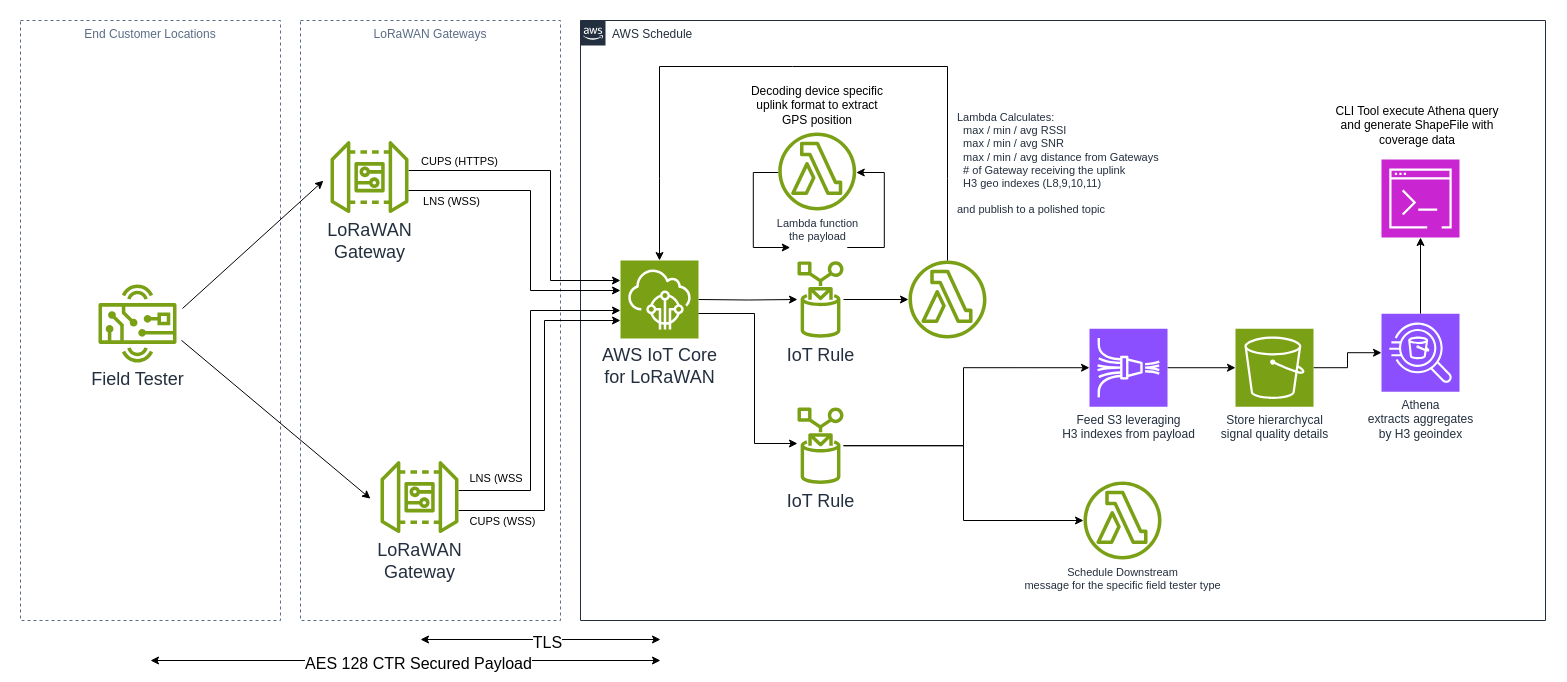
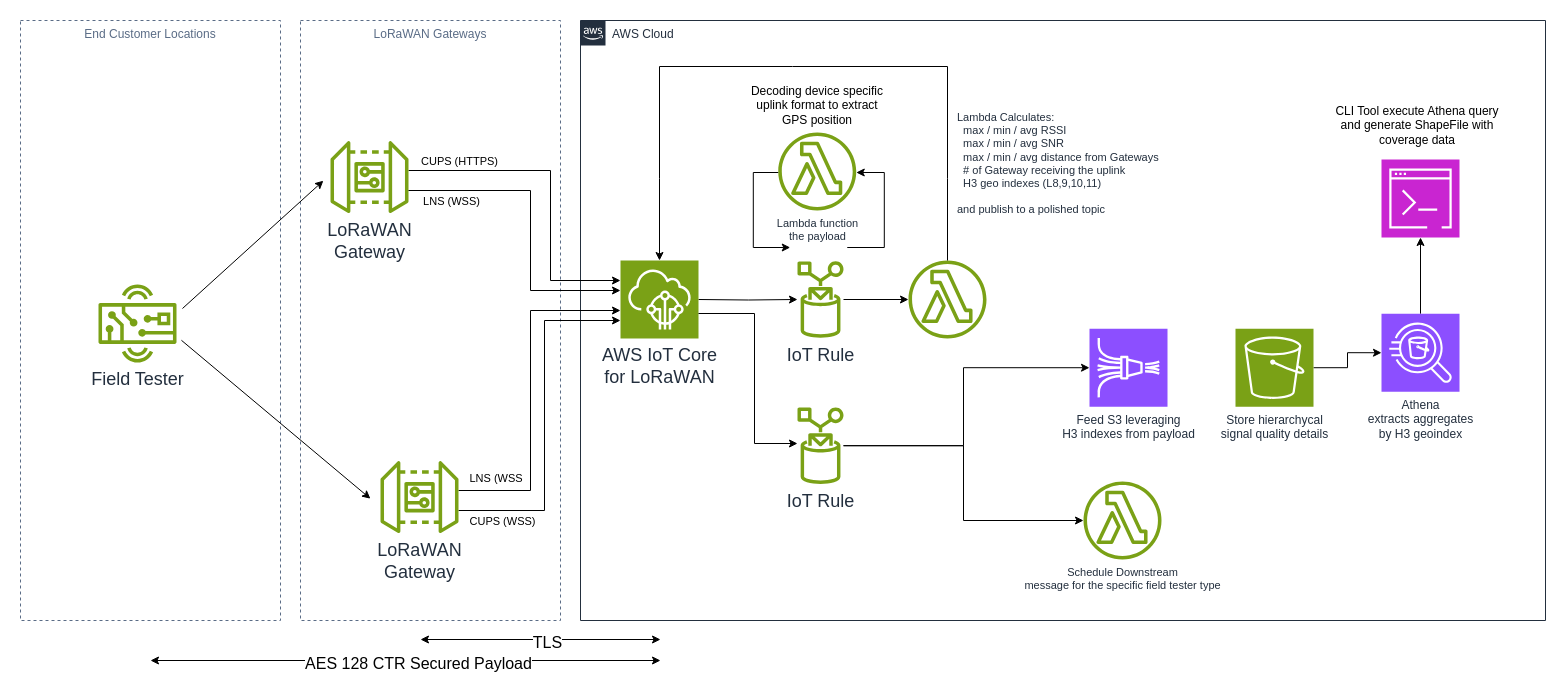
  <mxCell id="0" />
  <mxCell id="1" parent="0" />
- <mxCell id="2" value="AWS Schedule" style="points=[[0,0],[0.25,0],[0.5,0],[0.75,0],[1,0],[1,0.25],[1,0.5],[1,0.75],[1,1],[0.75,1],[0.5,1],[0.25,1],[0,1],[0,0.75],[0,0.5],[0,0.25]];outlineConnect=0;gradientColor=none;html=1;whiteSpace=wrap;fontSize=12;fontStyle=0;container=1;pointerEvents=0;collapsible=0;recursiveResize=0;shape=mxgraph.aws4.group;grIcon=mxgraph.aws4.group_aws_cloud_alt;strokeColor=#232F3E;fillColor=none;verticalAlign=top;align=left;spacingLeft=30;fontColor=#232F3E;dashed=0;" parent="1" vertex="1"><mxGeometry x="580" y="20" width="965" height="600" as="geometry" /></mxCell>
+ <mxCell id="2" value="AWS Cloud" style="points=[[0,0],[0.25,0],[0.5,0],[0.75,0],[1,0],[1,0.25],[1,0.5],[1,0.75],[1,1],[0.75,1],[0.5,1],[0.25,1],[0,1],[0,0.75],[0,0.5],[0,0.25]];outlineConnect=0;gradientColor=none;html=1;whiteSpace=wrap;fontSize=12;fontStyle=0;container=1;pointerEvents=0;collapsible=0;recursiveResize=0;shape=mxgraph.aws4.group;grIcon=mxgraph.aws4.group_aws_cloud_alt;strokeColor=#232F3E;fillColor=none;verticalAlign=top;align=left;spacingLeft=30;fontColor=#232F3E;dashed=0;" parent="1" vertex="1"><mxGeometry x="580" y="20" width="965" height="600" as="geometry" /></mxCell>
  <mxCell id="3" style="edgeStyle=orthogonalEdgeStyle;rounded=0;orthogonalLoop=1;jettySize=auto;html=1;" parent="2" target="5" edge="1"><mxGeometry relative="1" as="geometry"><mxPoint x="118" y="279" as="sourcePoint" /></mxGeometry></mxCell>
  <mxCell id="4" value="&lt;font style=&quot;font-size: 18px;&quot;&gt;AWS IoT Core&lt;br&gt;for LoRaWAN&lt;/font&gt;" style="sketch=0;points=[[0,0,0],[0.25,0,0],[0.5,0,0],[0.75,0,0],[1,0,0],[0,1,0],[0.25,1,0],[0.5,1,0],[0.75,1,0],[1,1,0],[0,0.25,0],[0,0.5,0],[0,0.75,0],[1,0.25,0],[1,0.5,0],[1,0.75,0]];outlineConnect=0;fontColor=#232F3E;fillColor=#7AA116;strokeColor=#ffffff;dashed=0;verticalLabelPosition=bottom;verticalAlign=top;align=center;html=1;fontSize=12;fontStyle=0;aspect=fixed;shape=mxgraph.aws4.resourceIcon;resIcon=mxgraph.aws4.iot_core;" parent="2" vertex="1"><mxGeometry x="40" y="240" width="78" height="78" as="geometry" /></mxCell>
  <mxCell id="5" value="&lt;font style=&quot;font-size: 18px;&quot;&gt;IoT Rule&lt;/font&gt;" style="sketch=0;outlineConnect=0;fontColor=#232F3E;gradientColor=none;fillColor=#7AA116;strokeColor=none;dashed=0;verticalLabelPosition=bottom;verticalAlign=top;align=center;html=1;fontSize=12;fontStyle=0;aspect=fixed;pointerEvents=1;shape=mxgraph.aws4.rule;" parent="2" vertex="1"><mxGeometry x="217" y="240" width="46" height="78" as="geometry" /></mxCell>
  <mxCell id="6" value="&lt;font style=&quot;font-size: 11px;&quot;&gt;Lambda function&lt;br style=&quot;&quot;&gt;the payload&lt;/font&gt;" style="sketch=0;outlineConnect=0;fontColor=#232F3E;gradientColor=none;fillColor=#7AA116;strokeColor=none;dashed=0;verticalLabelPosition=bottom;verticalAlign=top;align=center;html=1;fontSize=10;fontStyle=0;aspect=fixed;pointerEvents=1;shape=mxgraph.aws4.lambda_function;" parent="2" vertex="1"><mxGeometry x="197.75" y="112" width="78" height="78" as="geometry" /></mxCell>
  <mxCell id="7" style="edgeStyle=orthogonalEdgeStyle;rounded=0;orthogonalLoop=1;jettySize=auto;html=1;exitX=1;exitY=0.5;exitDx=0;exitDy=0;" parent="2" target="6" edge="1"><mxGeometry relative="1" as="geometry"><mxPoint x="266.75" y="227" as="sourcePoint" /><Array as="points"><mxPoint x="303.75" y="227" /><mxPoint x="303.75" y="152" /></Array></mxGeometry></mxCell>
  <mxCell id="8" style="edgeStyle=orthogonalEdgeStyle;rounded=0;orthogonalLoop=1;jettySize=auto;html=1;exitX=1;exitY=0.5;exitDx=0;exitDy=0;" parent="2" edge="1"><mxGeometry relative="1" as="geometry"><mxPoint x="197.75" y="152" as="sourcePoint" /><mxPoint x="209.75" y="227" as="targetPoint" /><Array as="points"><mxPoint x="172.75" y="152" /><mxPoint x="172.75" y="227" /></Array></mxGeometry></mxCell>
  <mxCell id="9" value="Decoding device specific uplink format to extract&lt;br&gt;GPS position" style="text;html=1;strokeColor=none;fillColor=none;align=center;verticalAlign=middle;whiteSpace=wrap;rounded=0;" parent="2" vertex="1"><mxGeometry x="153" y="70" width="167.5" height="30" as="geometry" /></mxCell>
  <mxCell id="10" value="&lt;div style=&quot;&quot;&gt;&lt;br&gt;&lt;/div&gt;" style="sketch=0;outlineConnect=0;fontColor=#232F3E;gradientColor=none;fillColor=#7AA116;strokeColor=none;dashed=0;verticalLabelPosition=bottom;verticalAlign=top;align=center;html=1;fontSize=10;fontStyle=0;aspect=fixed;pointerEvents=1;shape=mxgraph.aws4.lambda_function;" parent="2" vertex="1"><mxGeometry x="328" y="240" width="78" height="78" as="geometry" /></mxCell>
  <mxCell id="11" value="" style="endArrow=classic;html=1;rounded=0;" parent="2" source="5" target="10" edge="1"><mxGeometry width="50" height="50" relative="1" as="geometry"><mxPoint x="-122" y="770" as="sourcePoint" /><mxPoint x="266" y="771.033" as="targetPoint" /></mxGeometry></mxCell>
  <mxCell id="12" style="edgeStyle=orthogonalEdgeStyle;rounded=0;orthogonalLoop=1;jettySize=auto;html=1;" parent="2" source="14" target="15" edge="1"><mxGeometry relative="1" as="geometry" /></mxCell>
  <mxCell id="13" style="edgeStyle=orthogonalEdgeStyle;rounded=0;orthogonalLoop=1;jettySize=auto;html=1;entryX=0;entryY=0.5;entryDx=0;entryDy=0;entryPerimeter=0;" parent="2" source="14" target="22" edge="1"><mxGeometry relative="1" as="geometry"><Array as="points"><mxPoint x="383" y="425" /><mxPoint x="383" y="347" /></Array></mxGeometry></mxCell>
  <mxCell id="14" value="&lt;font style=&quot;font-size: 18px;&quot;&gt;IoT Rule&lt;/font&gt;" style="sketch=0;outlineConnect=0;fontColor=#232F3E;gradientColor=none;fillColor=#7AA116;strokeColor=none;dashed=0;verticalLabelPosition=bottom;verticalAlign=top;align=center;html=1;fontSize=12;fontStyle=0;aspect=fixed;pointerEvents=1;shape=mxgraph.aws4.rule;" parent="2" vertex="1"><mxGeometry x="217" y="386.22" width="46" height="78" as="geometry" /></mxCell>
  <mxCell id="15" value="&lt;span style=&quot;font-size: 11px;&quot;&gt;Schedule Downstream&lt;br&gt;message for the specific field tester type&lt;br&gt;&lt;/span&gt;" style="sketch=0;outlineConnect=0;fontColor=#232F3E;gradientColor=none;fillColor=#7AA116;strokeColor=none;dashed=0;verticalLabelPosition=bottom;verticalAlign=top;align=center;html=1;fontSize=10;fontStyle=0;aspect=fixed;pointerEvents=1;shape=mxgraph.aws4.lambda_function;" parent="2" vertex="1"><mxGeometry x="503" y="461" width="78" height="78" as="geometry" /></mxCell>
  <mxCell id="16" value="" style="endArrow=classic;html=1;rounded=0;entryX=0.5;entryY=0;entryDx=0;entryDy=0;entryPerimeter=0;" parent="2" source="10" target="4" edge="1"><mxGeometry width="50" height="50" relative="1" as="geometry"><mxPoint x="367" y="50" as="sourcePoint" /><mxPoint x="79" y="50" as="targetPoint" /><Array as="points"><mxPoint x="367" y="158" /><mxPoint x="367" y="46" /><mxPoint x="212" y="46" /><mxPoint x="79" y="46" /><mxPoint x="79" y="158" /></Array></mxGeometry></mxCell>
  <mxCell id="17" style="edgeStyle=orthogonalEdgeStyle;rounded=0;orthogonalLoop=1;jettySize=auto;html=1;exitX=1;exitY=0.75;exitDx=0;exitDy=0;exitPerimeter=0;" parent="2" target="14" edge="1"><mxGeometry relative="1" as="geometry"><mxPoint x="118" y="293" as="sourcePoint" /><mxPoint x="230" y="478.5" as="targetPoint" /><Array as="points"><mxPoint x="174" y="293" /><mxPoint x="174" y="423" /></Array></mxGeometry></mxCell>
  <mxCell id="18" value="&lt;div style=&quot;border-color: var(--border-color); color: rgb(35, 47, 62); font-family: Helvetica; font-size: 10px; font-style: normal; font-variant-ligatures: normal; font-variant-caps: normal; font-weight: 400; letter-spacing: normal; orphans: 2; text-indent: 0px; text-transform: none; widows: 2; word-spacing: 0px; -webkit-text-stroke-width: 0px; background-color: rgb(255, 255, 255); text-decoration-thickness: initial; text-decoration-style: initial; text-decoration-color: initial;&quot;&gt;&lt;span style=&quot;border-color: var(--border-color); font-size: 11px; background-color: initial;&quot;&gt;Lambda Calculates:&lt;/span&gt;&lt;/div&gt;&lt;div style=&quot;border-color: var(--border-color); color: rgb(35, 47, 62); font-family: Helvetica; font-style: normal; font-variant-ligatures: normal; font-variant-caps: normal; font-weight: 400; letter-spacing: normal; orphans: 2; text-indent: 0px; text-transform: none; widows: 2; word-spacing: 0px; -webkit-text-stroke-width: 0px; background-color: rgb(255, 255, 255); text-decoration-thickness: initial; text-decoration-style: initial; text-decoration-color: initial; font-size: 11px;&quot;&gt;&lt;span style=&quot;border-color: var(--border-color); background-color: initial;&quot;&gt;&amp;nbsp; max / min / avg RSSI&amp;nbsp;&lt;/span&gt;&lt;/div&gt;&lt;div style=&quot;border-color: var(--border-color); color: rgb(35, 47, 62); font-family: Helvetica; font-style: normal; font-variant-ligatures: normal; font-variant-caps: normal; font-weight: 400; letter-spacing: normal; orphans: 2; text-indent: 0px; text-transform: none; widows: 2; word-spacing: 0px; -webkit-text-stroke-width: 0px; background-color: rgb(255, 255, 255); text-decoration-thickness: initial; text-decoration-style: initial; text-decoration-color: initial; font-size: 11px;&quot;&gt;&lt;span style=&quot;border-color: var(--border-color); background-color: initial;&quot;&gt;&amp;nbsp; max / min / avg SNR&lt;/span&gt;&lt;/div&gt;&lt;div style=&quot;border-color: var(--border-color); color: rgb(35, 47, 62); font-family: Helvetica; font-style: normal; font-variant-ligatures: normal; font-variant-caps: normal; font-weight: 400; letter-spacing: normal; orphans: 2; text-indent: 0px; text-transform: none; widows: 2; word-spacing: 0px; -webkit-text-stroke-width: 0px; background-color: rgb(255, 255, 255); text-decoration-thickness: initial; text-decoration-style: initial; text-decoration-color: initial; font-size: 11px;&quot;&gt;&lt;span style=&quot;border-color: var(--border-color); background-color: initial;&quot;&gt;&amp;nbsp; max / min / avg distance from Gateways&lt;br&gt;&lt;/span&gt;&lt;/div&gt;&lt;div style=&quot;border-color: var(--border-color); color: rgb(35, 47, 62); font-family: Helvetica; font-style: normal; font-variant-ligatures: normal; font-variant-caps: normal; font-weight: 400; letter-spacing: normal; orphans: 2; text-indent: 0px; text-transform: none; widows: 2; word-spacing: 0px; -webkit-text-stroke-width: 0px; background-color: rgb(255, 255, 255); text-decoration-thickness: initial; text-decoration-style: initial; text-decoration-color: initial; font-size: 11px;&quot;&gt;&lt;span style=&quot;border-color: var(--border-color); background-color: initial;&quot;&gt;&amp;nbsp; # of Gateway receiving the uplink&lt;/span&gt;&lt;/div&gt;&lt;div style=&quot;border-color: var(--border-color); color: rgb(35, 47, 62); font-family: Helvetica; font-style: normal; font-variant-ligatures: normal; font-variant-caps: normal; font-weight: 400; letter-spacing: normal; orphans: 2; text-indent: 0px; text-transform: none; widows: 2; word-spacing: 0px; -webkit-text-stroke-width: 0px; background-color: rgb(255, 255, 255); text-decoration-thickness: initial; text-decoration-style: initial; text-decoration-color: initial; font-size: 11px;&quot;&gt;&lt;span style=&quot;border-color: var(--border-color); background-color: initial;&quot;&gt;&amp;nbsp; H3 geo indexes (L8,9,10,11)&lt;/span&gt;&lt;/div&gt;&lt;div style=&quot;border-color: var(--border-color); color: rgb(35, 47, 62); font-family: Helvetica; font-size: 10px; font-style: normal; font-variant-ligatures: normal; font-variant-caps: normal; font-weight: 400; letter-spacing: normal; orphans: 2; text-indent: 0px; text-transform: none; widows: 2; word-spacing: 0px; -webkit-text-stroke-width: 0px; background-color: rgb(255, 255, 255); text-decoration-thickness: initial; text-decoration-style: initial; text-decoration-color: initial;&quot;&gt;&lt;span style=&quot;background-color: initial; font-size: 11px;&quot;&gt;&amp;nbsp; &lt;br&gt;and publish to a polished topic&lt;/span&gt;&lt;br&gt;&lt;/div&gt;" style="text;whiteSpace=wrap;html=1;align=left;" parent="2" vertex="1"><mxGeometry x="374.998" y="84.002" width="246" height="114" as="geometry" /></mxCell>
  <mxCell id="19" style="edgeStyle=orthogonalEdgeStyle;rounded=0;orthogonalLoop=1;jettySize=auto;html=1;exitX=1;exitY=0.5;exitDx=0;exitDy=0;exitPerimeter=0;entryX=0;entryY=0.5;entryDx=0;entryDy=0;entryPerimeter=0;" parent="2" source="20" target="25" edge="1"><mxGeometry relative="1" as="geometry" /></mxCell>
  <mxCell id="20" value="Store hierarchycal &lt;br&gt;signal quality details" style="sketch=0;points=[[0,0,0],[0.25,0,0],[0.5,0,0],[0.75,0,0],[1,0,0],[0,1,0],[0.25,1,0],[0.5,1,0],[0.75,1,0],[1,1,0],[0,0.25,0],[0,0.5,0],[0,0.75,0],[1,0.25,0],[1,0.5,0],[1,0.75,0]];outlineConnect=0;fontColor=#232F3E;fillColor=#7AA116;strokeColor=#ffffff;dashed=0;verticalLabelPosition=bottom;verticalAlign=top;align=center;html=1;fontSize=12;fontStyle=0;aspect=fixed;shape=mxgraph.aws4.resourceIcon;resIcon=mxgraph.aws4.s3;" parent="2" vertex="1"><mxGeometry x="655" y="308.22" width="78" height="78" as="geometry" /></mxCell>
- <mxCell id="21" style="edgeStyle=orthogonalEdgeStyle;rounded=0;orthogonalLoop=1;jettySize=auto;html=1;" parent="2" source="22" target="20" edge="1"><mxGeometry relative="1" as="geometry" /></mxCell>
  <mxCell id="22" value="Feed S3 leveraging &lt;br&gt;H3 indexes from payload" style="sketch=0;points=[[0,0,0],[0.25,0,0],[0.5,0,0],[0.75,0,0],[1,0,0],[0,1,0],[0.25,1,0],[0.5,1,0],[0.75,1,0],[1,1,0],[0,0.25,0],[0,0.5,0],[0,0.75,0],[1,0.25,0],[1,0.5,0],[1,0.75,0]];outlineConnect=0;fontColor=#232F3E;fillColor=#8C4FFF;strokeColor=#ffffff;dashed=0;verticalLabelPosition=bottom;verticalAlign=top;align=center;html=1;fontSize=12;fontStyle=0;aspect=fixed;shape=mxgraph.aws4.resourceIcon;resIcon=mxgraph.aws4.kinesis_data_firehose;" parent="2" vertex="1"><mxGeometry x="509" y="308.22" width="78" height="78" as="geometry" /></mxCell>
  <mxCell id="23" value="" style="sketch=0;points=[[0,0,0],[0.25,0,0],[0.5,0,0],[0.75,0,0],[1,0,0],[0,1,0],[0.25,1,0],[0.5,1,0],[0.75,1,0],[1,1,0],[0,0.25,0],[0,0.5,0],[0,0.75,0],[1,0.25,0],[1,0.5,0],[1,0.75,0]];outlineConnect=0;fontColor=#232F3E;fillColor=#C925D1;strokeColor=#ffffff;dashed=0;verticalLabelPosition=bottom;verticalAlign=top;align=center;html=1;fontSize=12;fontStyle=0;aspect=fixed;shape=mxgraph.aws4.resourceIcon;resIcon=mxgraph.aws4.command_line_interface;" parent="2" vertex="1"><mxGeometry x="801" y="139" width="78" height="78" as="geometry" /></mxCell>
  <mxCell id="24" style="edgeStyle=orthogonalEdgeStyle;rounded=0;orthogonalLoop=1;jettySize=auto;html=1;entryX=0.5;entryY=1;entryDx=0;entryDy=0;entryPerimeter=0;" parent="2" source="25" target="23" edge="1"><mxGeometry relative="1" as="geometry" /></mxCell>
  <mxCell id="25" value="Athena&lt;br&gt;extracts aggregates&lt;br&gt;by H3 geoindex" style="sketch=0;points=[[0,0,0],[0.25,0,0],[0.5,0,0],[0.75,0,0],[1,0,0],[0,1,0],[0.25,1,0],[0.5,1,0],[0.75,1,0],[1,1,0],[0,0.25,0],[0,0.5,0],[0,0.75,0],[1,0.25,0],[1,0.5,0],[1,0.75,0]];outlineConnect=0;fontColor=#232F3E;fillColor=#8C4FFF;strokeColor=#ffffff;dashed=0;verticalLabelPosition=bottom;verticalAlign=top;align=center;html=1;fontSize=12;fontStyle=0;aspect=fixed;shape=mxgraph.aws4.resourceIcon;resIcon=mxgraph.aws4.athena;" parent="2" vertex="1"><mxGeometry x="801" y="293.22" width="78" height="78" as="geometry" /></mxCell>
  <mxCell id="26" value="CLI Tool execute Athena query&lt;br&gt;and generate ShapeFile with&lt;br&gt;coverage data" style="text;html=1;strokeColor=none;fillColor=none;align=center;verticalAlign=middle;whiteSpace=wrap;rounded=0;" parent="2" vertex="1"><mxGeometry x="753" y="90" width="167.5" height="30" as="geometry" /></mxCell>
  <mxCell id="27" value="LoRaWAN Gateways" style="fillColor=none;strokeColor=#5A6C86;dashed=1;verticalAlign=top;fontStyle=0;fontColor=#5A6C86;whiteSpace=wrap;html=1;" parent="1" vertex="1"><mxGeometry x="300" y="20" width="260" height="600" as="geometry" /></mxCell>
  <mxCell id="28" value="End Customer Locations" style="fillColor=none;strokeColor=#5A6C86;dashed=1;verticalAlign=top;fontStyle=0;fontColor=#5A6C86;whiteSpace=wrap;html=1;" parent="1" vertex="1"><mxGeometry x="20" y="20" width="260" height="600" as="geometry" /></mxCell>
  <mxCell id="29" style="edgeStyle=orthogonalEdgeStyle;rounded=0;orthogonalLoop=1;jettySize=auto;html=1;" parent="1" source="31" target="4" edge="1"><mxGeometry relative="1" as="geometry"><Array as="points"><mxPoint x="550" y="170" /><mxPoint x="550" y="280" /></Array></mxGeometry></mxCell>
  <mxCell id="30" value="CUPS (HTTPS)" style="edgeLabel;html=1;align=center;verticalAlign=middle;resizable=0;points=[];" parent="29" vertex="1" connectable="0"><mxGeometry x="0.356" relative="1" as="geometry"><mxPoint x="-92" y="-86" as="offset" /></mxGeometry></mxCell>
  <mxCell id="31" value="&lt;font style=&quot;font-size: 18px;&quot;&gt;LoRaWAN&lt;br&gt;Gateway&lt;/font&gt;" style="sketch=0;outlineConnect=0;fontColor=#232F3E;gradientColor=none;fillColor=#7AA116;strokeColor=none;dashed=0;verticalLabelPosition=bottom;verticalAlign=top;align=center;html=1;fontSize=12;fontStyle=0;aspect=fixed;pointerEvents=1;shape=mxgraph.aws4.iot_device_gateway;" parent="1" vertex="1"><mxGeometry x="330" y="140" width="78" height="73" as="geometry" /></mxCell>
  <mxCell id="32" style="edgeStyle=orthogonalEdgeStyle;rounded=0;orthogonalLoop=1;jettySize=auto;html=1;" parent="1" source="36" edge="1"><mxGeometry relative="1" as="geometry"><mxPoint x="620" y="310" as="targetPoint" /><Array as="points"><mxPoint x="530" y="490" /><mxPoint x="530" y="310" /><mxPoint x="620" y="310" /></Array></mxGeometry></mxCell>
  <mxCell id="33" value="&amp;nbsp; &amp;nbsp;LNS (WSS" style="edgeLabel;html=1;align=center;verticalAlign=middle;resizable=0;points=[];" parent="32" vertex="1" connectable="0"><mxGeometry x="-0.515" y="2" relative="1" as="geometry"><mxPoint x="-38" y="-2" as="offset" /></mxGeometry></mxCell>
  <mxCell id="34" style="edgeStyle=orthogonalEdgeStyle;rounded=0;orthogonalLoop=1;jettySize=auto;html=1;" parent="1" source="36" target="4" edge="1"><mxGeometry relative="1" as="geometry"><Array as="points"><mxPoint x="544" y="510" /><mxPoint x="544" y="320" /></Array></mxGeometry></mxCell>
  <mxCell id="35" value="CUPS (WSS)" style="edgeLabel;html=1;align=center;verticalAlign=middle;resizable=0;points=[];" parent="34" vertex="1" connectable="0"><mxGeometry x="-0.715" y="-3" relative="1" as="geometry"><mxPoint x="-7" y="7" as="offset" /></mxGeometry></mxCell>
  <mxCell id="36" value="&lt;font style=&quot;font-size: 18px;&quot;&gt;LoRaWAN&lt;br&gt;Gateway&lt;/font&gt;" style="sketch=0;outlineConnect=0;fontColor=#232F3E;gradientColor=none;fillColor=#7AA116;strokeColor=none;dashed=0;verticalLabelPosition=bottom;verticalAlign=top;align=center;html=1;fontSize=12;fontStyle=0;aspect=fixed;pointerEvents=1;shape=mxgraph.aws4.iot_device_gateway;" parent="1" vertex="1"><mxGeometry x="380" y="460" width="78" height="73" as="geometry" /></mxCell>
  <mxCell id="37" value="" style="endArrow=classic;html=1;rounded=0;entryX=0.088;entryY=0.267;entryDx=0;entryDy=0;entryPerimeter=0;exitX=0.623;exitY=0.48;exitDx=0;exitDy=0;exitPerimeter=0;" parent="1" source="28" target="27" edge="1"><mxGeometry width="50" height="50" relative="1" as="geometry"><mxPoint x="170" y="150" as="sourcePoint" /><mxPoint x="310" y="170" as="targetPoint" /></mxGeometry></mxCell>
  <mxCell id="38" style="edgeStyle=orthogonalEdgeStyle;rounded=0;orthogonalLoop=1;jettySize=auto;html=1;" parent="1" edge="1"><mxGeometry relative="1" as="geometry"><mxPoint x="408" y="190" as="sourcePoint" /><mxPoint x="620" y="290" as="targetPoint" /><Array as="points"><mxPoint x="530" y="190" /><mxPoint x="530" y="290" /></Array></mxGeometry></mxCell>
  <mxCell id="39" value="LNS (WSS)" style="edgeLabel;html=1;align=center;verticalAlign=middle;resizable=0;points=[];" parent="38" vertex="1" connectable="0"><mxGeometry x="-0.582" y="-2" relative="1" as="geometry"><mxPoint x="-23" y="8" as="offset" /></mxGeometry></mxCell>
  <mxCell id="40" value="" style="endArrow=classic;startArrow=classic;html=1;rounded=0;" parent="1" edge="1"><mxGeometry width="50" height="50" relative="1" as="geometry"><mxPoint x="420" y="639" as="sourcePoint" /><mxPoint x="660" y="639" as="targetPoint" /></mxGeometry></mxCell>
  <mxCell id="41" value="&lt;font style=&quot;font-size: 16px;&quot;&gt;TLS&lt;/font&gt;" style="edgeLabel;html=1;align=center;verticalAlign=middle;resizable=0;points=[];" parent="40" vertex="1" connectable="0"><mxGeometry x="0.048" y="-2" relative="1" as="geometry"><mxPoint as="offset" /></mxGeometry></mxCell>
  <mxCell id="42" value="" style="endArrow=classic;startArrow=classic;html=1;rounded=0;" parent="1" edge="1"><mxGeometry width="50" height="50" relative="1" as="geometry"><mxPoint x="150" y="660" as="sourcePoint" /><mxPoint x="660" y="660" as="targetPoint" /></mxGeometry></mxCell>
  <mxCell id="43" value="&lt;font style=&quot;font-size: 16px;&quot;&gt;AES 128 CTR Secured Payload&lt;/font&gt;" style="edgeLabel;html=1;align=center;verticalAlign=middle;resizable=0;points=[];" parent="42" vertex="1" connectable="0"><mxGeometry x="0.048" y="-2" relative="1" as="geometry"><mxPoint as="offset" /></mxGeometry></mxCell>
  <mxCell id="44" value="" style="endArrow=classic;html=1;rounded=0;entryX=0.269;entryY=0.797;entryDx=0;entryDy=0;entryPerimeter=0;exitX=0.619;exitY=0.533;exitDx=0;exitDy=0;exitPerimeter=0;" parent="1" source="28" target="27" edge="1"><mxGeometry width="50" height="50" relative="1" as="geometry"><mxPoint x="183" y="310" as="sourcePoint" /><mxPoint x="370.98" y="506.4" as="targetPoint" /></mxGeometry></mxCell>
  <mxCell id="45" value="&lt;font style=&quot;font-size: 18px;&quot;&gt;Field Tester&lt;/font&gt;" style="sketch=0;outlineConnect=0;fontColor=#232F3E;gradientColor=none;fillColor=#7AA116;strokeColor=none;dashed=0;verticalLabelPosition=bottom;verticalAlign=top;align=center;html=1;fontSize=12;fontStyle=0;aspect=fixed;pointerEvents=1;shape=mxgraph.aws4.hardware_board;" parent="1" vertex="1"><mxGeometry x="98" y="284" width="78" height="78" as="geometry" /></mxCell>
